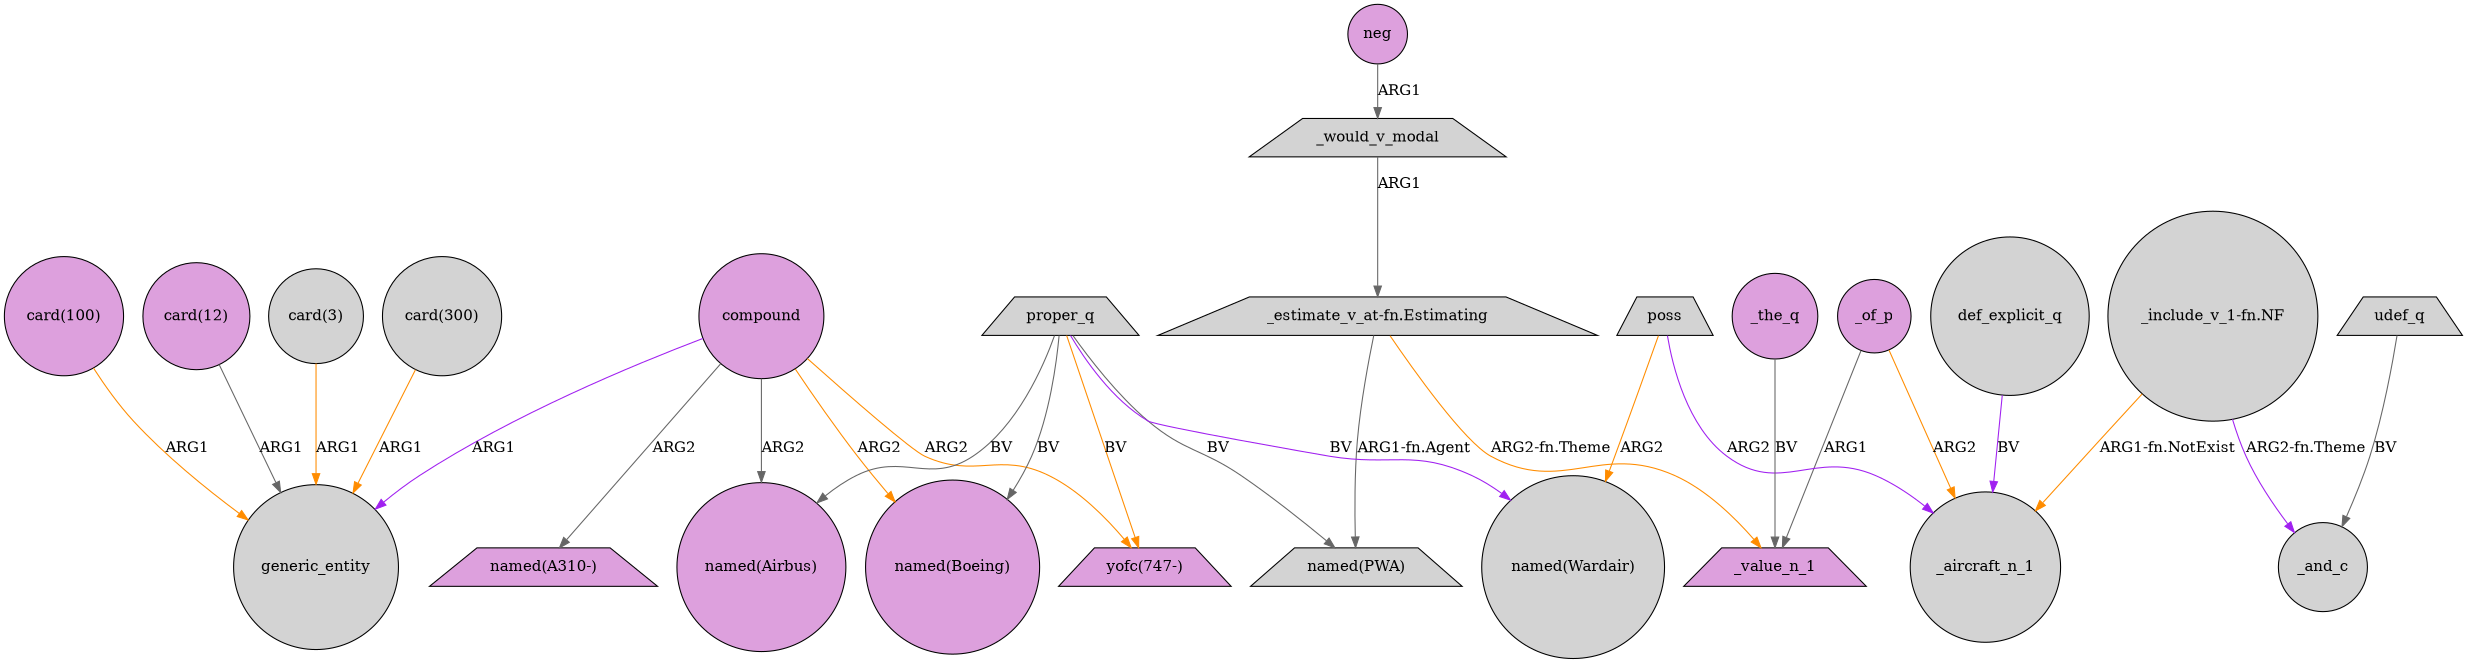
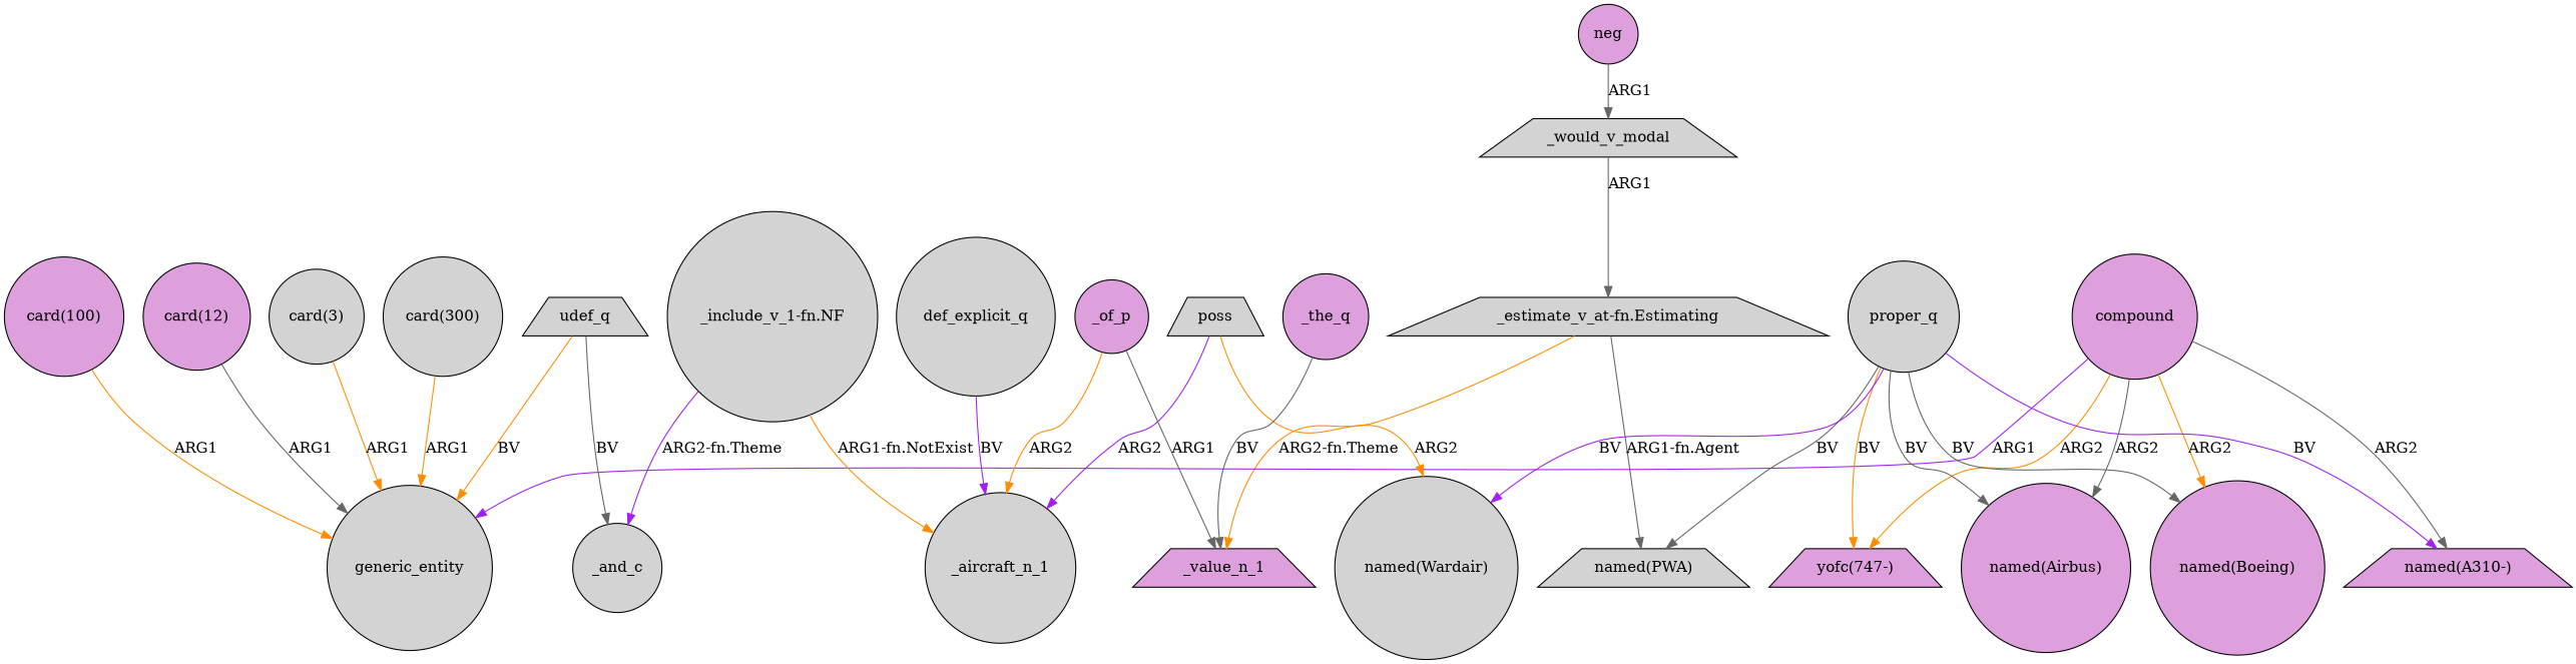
  digraph {
    node [fillcolor=lightgrey shape=circle style=filled]
    edge [color=gray40]
    "card(300)"
    generic_entity
    "_estimate_v_at-fn.Estimating" [shape=trapezium]
    _value_n_1 [fillcolor=plum shape=trapezium]
    "named(PWA)" [shape=trapezium]
    neg [fillcolor=plum]
    _would_v_modal [shape=trapezium]
    compound [fillcolor=plum]
    "named(A310-)" [fillcolor=plum shape=trapezium]
    "named(Boeing)" [fillcolor=plum]
    "named(Airbus)" [fillcolor=plum]
    "yofc(747-)" [fillcolor=plum shape=trapezium]
    udef_q [shape=trapezium]
    _and_c
    "card(100)" [fillcolor=plum]
    _of_p [fillcolor=plum]
    _aircraft_n_1
    "_include_v_1-fn.NF"
-   proper_q [shape=trapezium]
+   proper_q
    "named(Wardair)"
    def_explicit_q
    poss [shape=trapezium]
    _the_q [fillcolor=plum]
    "card(12)" [fillcolor=plum]
    "card(3)"
    "card(300)" -> generic_entity [color=darkorange label=ARG1]
    "_estimate_v_at-fn.Estimating" -> _value_n_1 [color=darkorange label="ARG2-fn.Theme"]
    "_estimate_v_at-fn.Estimating" -> "named(PWA)" [label="ARG1-fn.Agent"]
    neg -> _would_v_modal [label=ARG1]
    _would_v_modal -> "_estimate_v_at-fn.Estimating" [label=ARG1]
    compound -> generic_entity [color=purple label=ARG1]
    compound -> "named(A310-)" [label=ARG2]
    compound -> "named(Boeing)" [color=darkorange label=ARG2]
    compound -> "named(Airbus)" [label=ARG2]
    compound -> "yofc(747-)" [color=darkorange label=ARG2]
+   udef_q -> generic_entity [color=darkorange label=BV]
    udef_q -> _and_c [label=BV]
    "card(100)" -> generic_entity [color=darkorange label=ARG1]
    _of_p -> _value_n_1 [label=ARG1]
    _of_p -> _aircraft_n_1 [color=darkorange label=ARG2]
    "_include_v_1-fn.NF" -> _and_c [color=purple label="ARG2-fn.Theme"]
    "_include_v_1-fn.NF" -> _aircraft_n_1 [color=darkorange label="ARG1-fn.NotExist"]
    proper_q -> "named(PWA)" [label=BV]
+   proper_q -> "named(A310-)" [color=purple label=BV]
    proper_q -> "named(Boeing)" [label=BV]
    proper_q -> "named(Airbus)" [label=BV]
    proper_q -> "yofc(747-)" [color=darkorange label=BV]
    proper_q -> "named(Wardair)" [color=purple label=BV]
    def_explicit_q -> _aircraft_n_1 [color=purple label=BV]
    poss -> _aircraft_n_1 [color=purple label=ARG2]
    poss -> "named(Wardair)" [color=darkorange label=ARG2]
    _the_q -> _value_n_1 [label=BV]
    "card(12)" -> generic_entity [label=ARG1]
    "card(3)" -> generic_entity [color=darkorange label=ARG1]
  }
